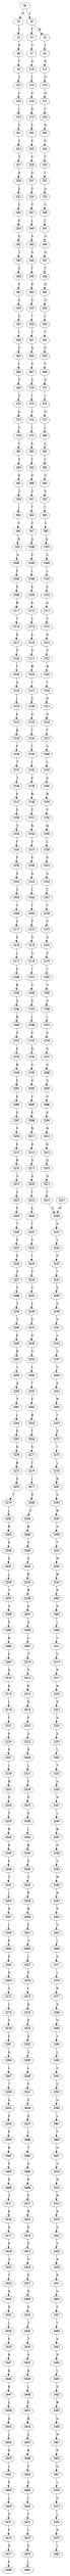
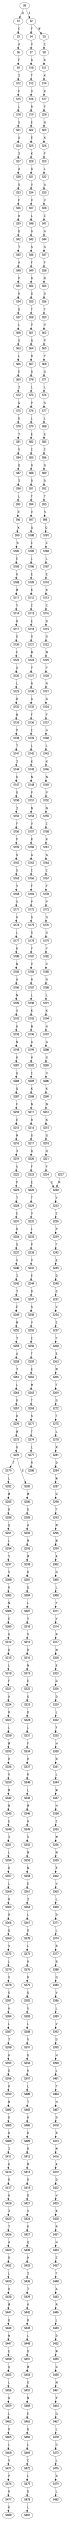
  strict digraph {
    fontname="Roboto Mono"
    node [fontname="Roboto Mono"]
    edge [fontname="Roboto Mono"]
    S0
    S1
    S2
    S3
    S4
    S5
    S6
    S7
    S8
    S9
    S10
    S11
    S12
    S13
    S14
    S15
    S16
    S17
    S18
    S19
    S20
    S21
    S22
    S23
    S24
    S25
    S26
    S27
    S28
    S29
    S30
    S31
    S32
    S33
    S34
    S35
    S36
    S37
    S38
    S39
    S40
    S41
    S42
    S43
    S44
    S45
    S46
    S47
    S48
    S49
    S50
    S51
    S52
    S53
    S54
    S55
    S56
    S57
    S58
    S59
    S60
    S61
    S62
    S63
    S64
    S65
    S66
    S67
    S68
    S69
    S70
    S71
    S72
    S73
    S74
    S75
    S76
    S77
    S78
    S79
    S80
    S81
    S82
    S83
    S84
    S85
    S86
    S87
    S88
    S89
    S90
    S91
    S92
    S93
    S94
    S95
    S96
    S97
    S98
    S99
    S100
    S101
    S102
    S103
    S104
    S105
    S106
    S107
    S108
    S109
    S110
    S111
    S112
    S113
    S114
    S115
    S116
    S117
    S118
    S119
    S120
    S121
    S122
    S123
    S124
    S125
    S126
    S127
    S128
    S129
    S130
    S131
    S132
    S133
    S134
    S135
    S136
    S137
    S138
    S139
    S140
    S141
    S142
    S143
    S144
    S145
    S146
    S147
    S148
    S149
    S150
    S151
    S152
    S153
    S154
    S155
    S156
    S157
    S158
    S159
    S160
    S161
    S162
    S163
    S164
    S165
    S166
    S167
    S168
    S169
    S170
    S171
    S172
    S173
    S174
    S175
    S176
    S177
    S178
    S179
    S180
    S181
    S182
    S183
    S184
    S185
    S186
    S187
    S188
    S189
    S190
    S191
    S192
    S193
    S194
    S195
    S196
    S197
    S198
    S199
    S200
    S201
    S202
    S203
    S204
    S205
    S206
    S207
    S208
    S209
    S210
    S211
    S212
    S213
    S214
    S215
    S216
    S217
    S218
    S219
    S220
    S221
    S222
    S223
    S224
    S225
    S226
    S230
    S228
    S229
    S227
    S231
    S232
    S233
    S234
    S235
    S236
    S237
    S238
    S239
    S240
    S241
    S242
    S243
    S244
    S245
    S246
    S247
    S248
    S249
    S250
    S251
    S252
    S253
    S254
    S255
    S256
    S257
    S258
    S259
    S260
    S261
    S262
    S263
    S264
    S265
    S266
    S267
    S268
    S269
    S270
    S271
    S272
    S273
    S274
    S275
    S276
    S277
    S278
    S279
    S280
    S281
    S282
    S283
    S284
    S285
    S286
    S287
    S288
    S289
    S290
    S291
    S292
    S293
    S294
    S295
    S296
    S297
    S298
    S299
    S300
    S301
    S302
    S303
    S304
    S305
    S306
    S307
    S308
    S309
    S310
    S311
    S312
    S313
    S314
    S315
    S316
    S317
    S318
    S319
    S320
    S321
    S322
    S323
    S324
    S325
    S326
    S327
    S328
    S329
    S330
    S331
    S332
    S333
    S334
    S335
    S336
    S337
    S338
    S339
    S340
    S341
    S342
    S343
    S344
    S345
    S346
    S347
    S348
    S349
    S350
    S351
    S352
    S353
    S354
    S355
    S356
    S357
    S358
    S359
    S360
    S361
    S362
    S363
    S364
    S365
    S366
    S367
    S368
    S369
    S370
    S371
    S372
    S373
    S374
    S375
    S376
    S377
    S378
    S379
    S380
    S381
    S382
    S383
    S384
    S385
    S386
    S387
    S388
    S389
    S390
    S391
    S392
    S393
    S394
    S395
    S396
    S397
    S398
    S399
    S400
    S401
    S402
    S403
    S404
    S405
    S406
    S407
    S408
    S409
    S410
    S411
    S412
    S413
    S414
    S415
    S416
    S417
    S418
    S419
    S420
    S421
    S422
    S423
    S424
    S425
    S426
    S427
    S428
    S429
    S430
    S431
    S432
    S433
    S434
    S435
    S436
    S437
    S438
    S439
    S440
    S441
    S442
    S443
    S444
    S445
    S446
    S447
    S448
    S449
    S450
    S451
    S452
    S453
    S454
    S455
    S456
    S457
    S458
    S459
    S460
    S461
    S462
    S463
    S464
    S465
    S466
    S467
    S468
    S469
    S470
    S471
    S472
    S473
    S474
    S475
    S476
    S477
    S478
    S479
    S480
    S481
    S482
    S0 -> S1 [label=Q]
    S0 -> S2 [label=I]
    S1 -> S3 [label=C]
    S2 -> S4 [label=F]
    S2 -> S5 [label=W]
    S3 -> S6 [label=A]
    S4 -> S7 [label=V]
    S5 -> S8 [label=I]
    S6 -> S9 [label=F]
    S7 -> S10 [label=G]
    S8 -> S11 [label=K]
    S9 -> S12 [label=I]
    S10 -> S13 [label=T]
    S11 -> S14 [label=K]
    S12 -> S15 [label=F]
    S13 -> S16 [label=V]
    S14 -> S17 [label=K]
    S15 -> S18 [label=L]
    S16 -> S19 [label=R]
    S17 -> S20 [label=F]
    S18 -> S21 [label=S]
    S19 -> S22 [label=E]
    S20 -> S23 [label=R]
    S21 -> S24 [label=A]
    S22 -> S25 [label=E]
    S23 -> S26 [label=K]
    S24 -> S27 [label=I]
    S25 -> S28 [label=K]
    S26 -> S29 [label=F]
    S27 -> S30 [label=A]
    S28 -> S31 [label=G]
    S29 -> S32 [label=L]
    S30 -> S33 [label=S]
    S31 -> S34 [label=V]
    S32 -> S35 [label=A]
    S33 -> S36 [label=F]
    S34 -> S37 [label=V]
    S35 -> S38 [label=V]
    S36 -> S39 [label=R]
    S37 -> S40 [label=L]
    S38 -> S41 [label=I]
    S39 -> S42 [label=G]
    S40 -> S43 [label=A]
    S41 -> S44 [label=A]
    S42 -> S45 [label=T]
    S43 -> S46 [label=S]
    S44 -> S47 [label=S]
    S45 -> S48 [label=A]
    S46 -> S49 [label=F]
    S47 -> S50 [label=F]
    S48 -> S51 [label=P]
    S49 -> S52 [label=R]
    S50 -> S53 [label=R]
    S51 -> S54 [label=H]
    S52 -> S55 [label=G]
    S53 -> S56 [label=G]
    S54 -> S57 [label=G]
    S55 -> S58 [label=T]
    S56 -> S59 [label=T]
    S57 -> S60 [label=L]
    S58 -> S61 [label=V]
    S59 -> S62 [label=V]
    S60 -> S63 [label=S]
    S61 -> S64 [label=Q]
    S62 -> S65 [label=P]
    S63 -> S66 [label=L]
    S64 -> S67 [label=H]
    S65 -> S68 [label=Y]
    S66 -> S69 [label=E]
    S67 -> S70 [label=G]
    S68 -> S71 [label=G]
    S69 -> S72 [label=I]
    S70 -> S73 [label=L]
    S71 -> S74 [label=L]
    S72 -> S75 [label=G]
    S73 -> S76 [label=P]
    S74 -> S77 [label=S]
    S75 -> S78 [label=D]
    S76 -> S79 [label=L]
    S77 -> S80 [label=L]
    S78 -> S81 [label=T]
    S79 -> S82 [label=E]
    S80 -> S83 [label=E]
    S81 -> S84 [label=V]
    S82 -> S85 [label=I]
    S83 -> S86 [label=I]
    S84 -> S87 [label=Q]
    S85 -> S88 [label=G]
    S86 -> S89 [label=G]
    S87 -> S90 [label=I]
    S88 -> S91 [label=D]
    S89 -> S92 [label=D]
    S90 -> S93 [label=L]
    S91 -> S94 [label=T]
    S92 -> S95 [label=T]
    S93 -> S96 [label=E]
    S94 -> S97 [label=V]
    S95 -> S98 [label=V]
    S96 -> S99 [label=K]
    S97 -> S100 [label=Q]
    S98 -> S101 [label=Q]
    S99 -> S102 [label=S]
    S100 -> S103 [label=I]
    S101 -> S104 [label=I]
    S102 -> S105 [label=E]
    S103 -> S106 [label=L]
    S104 -> S107 [label=L]
    S105 -> S108 [label=G]
    S106 -> S109 [label=E]
    S107 -> S110 [label=E]
    S108 -> S111 [label=W]
    S109 -> S112 [label=K]
    S110 -> S113 [label=K]
    S111 -> S114 [label=Y]
    S112 -> S115 [label=C]
    S113 -> S116 [label=C]
    S114 -> S117 [label=R]
    S115 -> S118 [label=E]
    S116 -> S119 [label=D]
    S117 -> S120 [label=G]
    S118 -> S121 [label=G]
    S119 -> S122 [label=G]
    S120 -> S123 [label=F]
    S121 -> S124 [label=W]
    S122 -> S125 [label=W]
    S123 -> S126 [label=A]
    S124 -> S127 [label=Y]
    S125 -> S128 [label=Y]
    S126 -> S129 [label=L]
    S127 -> S130 [label=R]
    S128 -> S131 [label=R]
    S129 -> S132 [label=K]
    S130 -> S133 [label=G]
    S131 -> S134 [label=G]
    S132 -> S135 [label=N]
    S133 -> S136 [label=F]
    S134 -> S137 [label=F]
    S135 -> S138 [label=P]
    S136 -> S139 [label=I]
    S137 -> S140 [label=A]
    S138 -> S141 [label=T]
    S139 -> S142 [label=L]
    S140 -> S143 [label=L]
    S141 -> S144 [label=I]
    S142 -> S145 [label=K]
    S143 -> S146 [label=K]
    S144 -> S147 [label=K]
    S145 -> S148 [label=N]
    S146 -> S149 [label=N]
    S147 -> S150 [label=G]
    S148 -> S151 [label=P]
    S149 -> S152 [label=P]
    S150 -> S153 [label=I]
    S151 -> S154 [label=N]
    S152 -> S155 [label=N]
    S153 -> S156 [label=F]
    S154 -> S157 [label=V]
    S155 -> S158 [label=I]
    S156 -> S159 [label=P]
    S157 -> S160 [label=K]
    S158 -> S161 [label=K]
    S159 -> S162 [label=S]
    S160 -> S163 [label=G]
    S161 -> S164 [label=G]
    S162 -> S165 [label=S]
    S163 -> S166 [label=I]
    S164 -> S167 [label=I]
    S165 -> S168 [label=Y]
    S166 -> S169 [label=F]
    S167 -> S170 [label=F]
    S168 -> S171 [label=V]
    S169 -> S172 [label=P]
    S170 -> S173 [label=P]
    S171 -> S174 [label=H]
    S172 -> S175 [label=S]
    S173 -> S176 [label=S]
    S174 -> S177 [label=L]
    S175 -> S178 [label=S]
    S176 -> S179 [label=S]
    S177 -> S180 [label=K]
    S178 -> S181 [label=Y]
    S179 -> S182 [label=Y]
    S180 -> S183 [label=N]
    S181 -> S184 [label=V]
    S182 -> S185 [label=V]
    S183 -> S186 [label=A]
    S184 -> S187 [label=H]
    S185 -> S188 [label=H]
    S186 -> S189 [label=N]
    S187 -> S190 [label=L]
    S188 -> S191 [label=L]
    S189 -> S192 [label=V]
    S190 -> S193 [label=K]
    S191 -> S194 [label=K]
    S192 -> S195 [label=K]
    S193 -> S196 [label=N]
    S194 -> S197 [label=H]
    S195 -> S198 [label=N]
    S196 -> S199 [label=A]
    S197 -> S200 [label=A]
    S198 -> S201 [label=K]
    S199 -> S202 [label=H]
    S200 -> S203 [label=G]
    S201 -> S204 [label=G]
    S202 -> S205 [label=I]
    S203 -> S206 [label=V]
    S204 -> S207 [label=Q]
    S205 -> S208 [label=K]
    S206 -> S209 [label=K]
    S207 -> S210 [label=F]
    S208 -> S211 [label=N]
    S209 -> S212 [label=N]
    S210 -> S213 [label=E]
    S211 -> S214 [label=R]
    S212 -> S215 [label=K]
    S213 -> S216 [label=M]
    S214 -> S217 [label=G]
    S215 -> S218 [label=G]
    S216 -> S219 [label=I]
    S217 -> S220 [label=Q]
    S218 -> S221 [label=Q]
    S219 -> S222 [label=V]
    S220 -> S223 [label=F]
    S221 -> S224 [label=F]
    S222 -> S225 [label=P]
    S223 -> S226 [label=E]
    S224 -> S230 [label=E]
    S225 -> S228 [label=T]
    S226 -> S229 [label=T]
    S230 -> S233 [label=V]
    S228 -> S231 [label=E]
    S229 -> S232 [label=V]
    S227 -> S230 [label=M]
    S231 -> S234 [label=D]
    S232 -> S235 [label=L]
    S233 -> S236 [label=I]
    S234 -> S237 [label=S]
    S235 -> S238 [label=P]
    S236 -> S239 [label=P]
    S237 -> S240 [label=V]
    S238 -> S241 [label=V]
    S239 -> S242 [label=T]
    S240 -> S243 [label=I]
    S241 -> S244 [label=E]
    S242 -> S245 [label=E]
    S243 -> S246 [label=T]
    S244 -> S247 [label=D]
    S245 -> S248 [label=D]
    S246 -> S249 [label=E]
    S247 -> S250 [label=S]
    S248 -> S251 [label=S]
    S249 -> S252 [label=M]
    S250 -> S253 [label=V]
    S251 -> S254 [label=V]
    S252 -> S255 [label=T]
    S253 -> S256 [label=I]
    S254 -> S257 [label=I]
    S255 -> S258 [label=A]
    S256 -> S259 [label=T]
    S257 -> S260 [label=T]
    S258 -> S261 [label=T]
    S259 -> S262 [label=E]
    S260 -> S263 [label=E]
    S261 -> S264 [label=L]
    S262 -> S265 [label=M]
    S263 -> S266 [label=M]
    S264 -> S267 [label=R]
    S265 -> S268 [label=T]
    S266 -> S269 [label=T]
    S267 -> S270 [label=D]
    S268 -> S271 [label=S]
    S269 -> S272 [label=S]
    S270 -> S273 [label=W]
    S271 -> S274 [label=T]
    S272 -> S275 [label=T]
    S273 -> S276 [label=G]
    S274 -> S277 [label=L]
    S275 -> S278 [label=L]
    S276 -> S279 [label=T]
    S277 -> S280 [label=R]
    S278 -> S281 [label=R]
    S279 -> S282 [label=L]
-   S280 -> S283 [label=E]
+   S276 -> S283 [label=E]
    S281 -> S284 [label=D]
    S282 -> S285 [label=W]
    S283 -> S286 [label=W]
    S284 -> S287 [label=W]
    S285 -> S288 [label=K]
    S286 -> S289 [label=G]
    S287 -> S290 [label=G]
    S288 -> S291 [label=Q]
    S289 -> S292 [label=A]
    S290 -> S293 [label=T]
    S291 -> S294 [label=L]
    S292 -> S295 [label=M]
    S293 -> S296 [label=M]
    S294 -> S297 [label=Y]
    S295 -> S298 [label=W]
    S296 -> S299 [label=W]
    S297 -> S300 [label=V]
    S298 -> S301 [label=K]
    S299 -> S302 [label=K]
    S300 -> S303 [label=K]
    S301 -> S304 [label=Q]
    S302 -> S305 [label=Q]
    S303 -> S306 [label=N]
    S304 -> S307 [label=L]
    S305 -> S308 [label=L]
    S306 -> S309 [label=E]
    S307 -> S310 [label=Y]
    S308 -> S311 [label=Y]
    S309 -> S312 [label=G]
    S310 -> S313 [label=V]
    S311 -> S314 [label=V]
    S312 -> S315 [label=D]
    S313 -> S316 [label=R]
    S314 -> S317 [label=R]
    S315 -> S318 [label=L]
    S316 -> S319 [label=N]
    S317 -> S320 [label=N]
    S318 -> S321 [label=F]
    S319 -> S322 [label=E]
    S320 -> S323 [label=E]
    S321 -> S324 [label=H]
    S322 -> S325 [label=G]
    S323 -> S326 [label=G]
    S324 -> S327 [label=R]
    S325 -> S328 [label=D]
    S326 -> S329 [label=D]
    S327 -> S330 [label=L]
    S328 -> S331 [label=L]
    S329 -> S332 [label=L]
    S330 -> S333 [label=W]
    S331 -> S334 [label=F]
    S332 -> S335 [label=F]
    S333 -> S336 [label=H]
    S334 -> S337 [label=H]
    S335 -> S338 [label=H]
    S336 -> S339 [label=V]
    S337 -> S340 [label=R]
    S338 -> S341 [label=R]
    S339 -> S342 [label=M]
    S340 -> S343 [label=L]
    S341 -> S344 [label=L]
    S342 -> S345 [label=N]
    S343 -> S346 [label=W]
    S344 -> S347 [label=W]
    S345 -> S348 [label=E]
    S346 -> S349 [label=H]
    S347 -> S350 [label=H]
    S348 -> S351 [label=I]
    S349 -> S352 [label=V]
    S350 -> S353 [label=I]
    S351 -> S354 [label=L]
    S352 -> S355 [label=M]
    S353 -> S356 [label=M]
    S354 -> S357 [label=D]
    S355 -> S358 [label=N]
    S356 -> S359 [label=N]
    S357 -> S360 [label=L]
    S358 -> S361 [label=E]
    S359 -> S362 [label=E]
    S360 -> S363 [label=R]
    S361 -> S364 [label=I]
    S362 -> S365 [label=V]
    S363 -> S366 [label=R]
    S364 -> S367 [label=L]
    S365 -> S368 [label=L]
    S366 -> S369 [label=Q]
    S367 -> S370 [label=D]
    S368 -> S371 [label=D]
    S369 -> S372 [label=V]
    S370 -> S373 [label=L]
    S371 -> S374 [label=L]
    S372 -> S375 [label=L]
    S373 -> S376 [label=R]
    S374 -> S377 [label=R]
    S375 -> S378 [label=V]
    S376 -> S379 [label=R]
    S377 -> S380 [label=R]
    S378 -> S381 [label=G]
    S379 -> S382 [label=Q]
    S380 -> S383 [label=Q]
    S381 -> S384 [label=H]
    S382 -> S385 [label=V]
    S383 -> S386 [label=V]
    S384 -> S387 [label=L]
    S385 -> S388 [label=L]
    S386 -> S389 [label=L]
    S387 -> S390 [label=T]
    S388 -> S391 [label=V]
    S389 -> S392 [label=V]
    S390 -> S393 [label=H]
    S391 -> S394 [label=G]
    S392 -> S395 [label=G]
    S393 -> S396 [label=D]
    S394 -> S397 [label=H]
    S395 -> S398 [label=H]
    S396 -> S399 [label=R]
    S397 -> S400 [label=L]
    S398 -> S401 [label=L]
    S399 -> S402 [label=M]
    S400 -> S403 [label=T]
    S401 -> S404 [label=T]
    S402 -> S405 [label=K]
    S403 -> S406 [label=H]
    S404 -> S407 [label=H]
    S405 -> S408 [label=D]
    S406 -> S409 [label=D]
    S407 -> S410 [label=D]
    S408 -> S411 [label=I]
    S409 -> S412 [label=R]
    S410 -> S413 [label=R]
    S411 -> S414 [label=K]
    S412 -> S415 [label=M]
    S413 -> S416 [label=M]
    S414 -> S417 [label=R]
    S415 -> S418 [label=R]
    S416 -> S419 [label=K]
    S417 -> S420 [label=H]
    S418 -> S421 [label=D]
    S419 -> S422 [label=D]
    S420 -> S423 [label=I]
    S421 -> S424 [label=V]
    S422 -> S425 [label=V]
    S423 -> S426 [label=T]
    S424 -> S427 [label=K]
    S425 -> S428 [label=K]
    S426 -> S429 [label=A]
    S427 -> S430 [label=Q]
    S428 -> S431 [label=R]
    S429 -> S432 [label=R]
    S430 -> S433 [label=H]
    S431 -> S434 [label=H]
    S432 -> S435 [label=L]
    S433 -> S436 [label=I]
    S434 -> S437 [label=I]
    S435 -> S438 [label=D]
    S436 -> S439 [label=T]
    S437 -> S440 [label=T]
    S438 -> S441 [label=W]
    S439 -> S442 [label=A]
    S440 -> S443 [label=A]
    S441 -> S444 [label=G]
    S442 -> S445 [label=R]
    S443 -> S446 [label=R]
    S444 -> S447 [label=N]
    S445 -> S448 [label=L]
    S446 -> S449 [label=L]
    S447 -> S450 [label=E]
    S448 -> S451 [label=D]
    S449 -> S452 [label=D]
    S450 -> S453 [label=Q]
    S451 -> S454 [label=W]
    S452 -> S455 [label=W]
    S453 -> S456 [label=L]
    S454 -> S457 [label=G]
    S455 -> S458 [label=G]
    S456 -> S459 [label=G]
    S457 -> S460 [label=N]
    S458 -> S461 [label=N]
    S459 -> S462 [label=L]
    S460 -> S463 [label=E]
    S461 -> S464 [label=E]
    S462 -> S465 [label=D]
    S463 -> S466 [label=Q]
    S464 -> S467 [label=Q]
    S465 -> S468 [label=L]
    S466 -> S469 [label=L]
    S467 -> S470 [label=L]
    S468 -> S471 [label=V]
    S469 -> S472 [label=C]
    S470 -> S473 [label=G]
    S471 -> S474 [label=P]
    S472 -> S475 [label=L]
    S473 -> S476 [label=L]
    S474 -> S477 [label=R]
    S475 -> S478 [label=D]
    S476 -> S479 [label=D]
    S477 -> S480 [label=K]
    S478 -> S481 [label=L]
    S479 -> S482 [label=L]
  }
